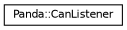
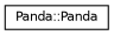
  digraph {
    rankdir=TB
    fontname="DejaVu Sans"
-   n1 [color=black fillcolor=white fontname="DejaVu Sans" fontsize=10 height=0.2 label="Panda::CanListener" shape=record style=filled width=0.4]
+   n1 [color=black fillcolor=white fontname="DejaVu Sans" fontsize=10 height=0.2 label="Panda::Panda" shape=record style=filled width=0.4]
  }
